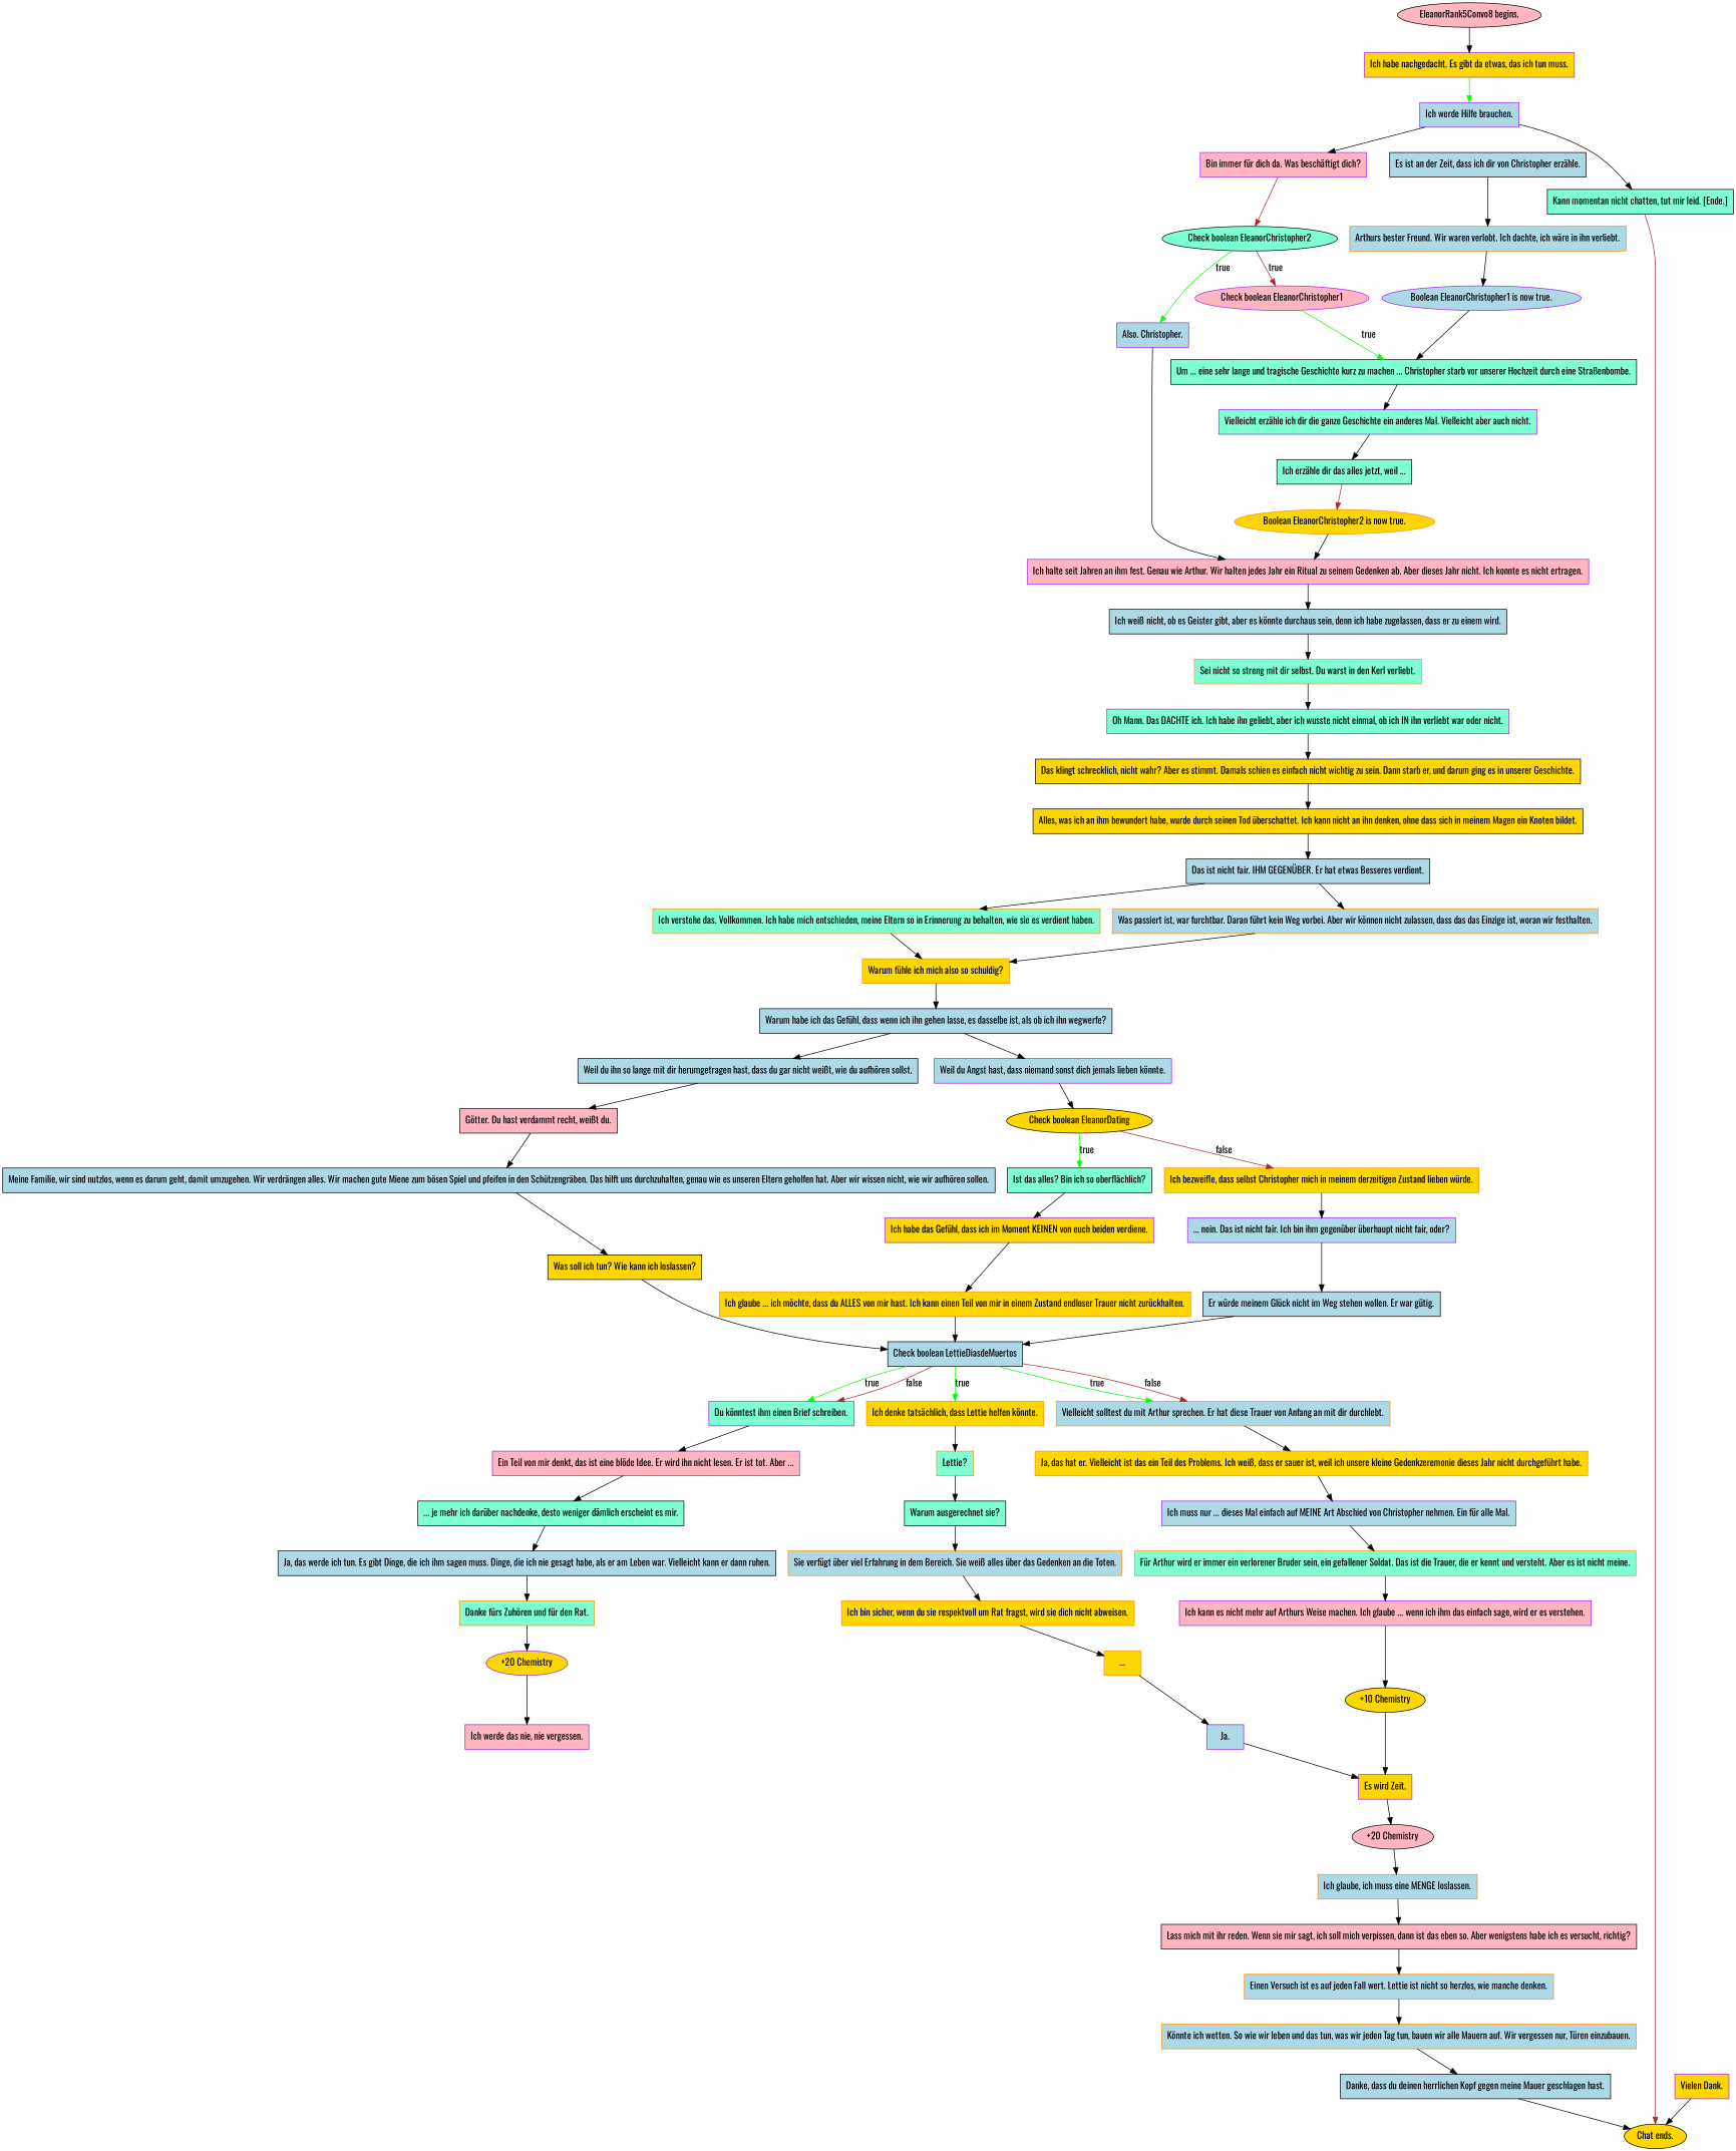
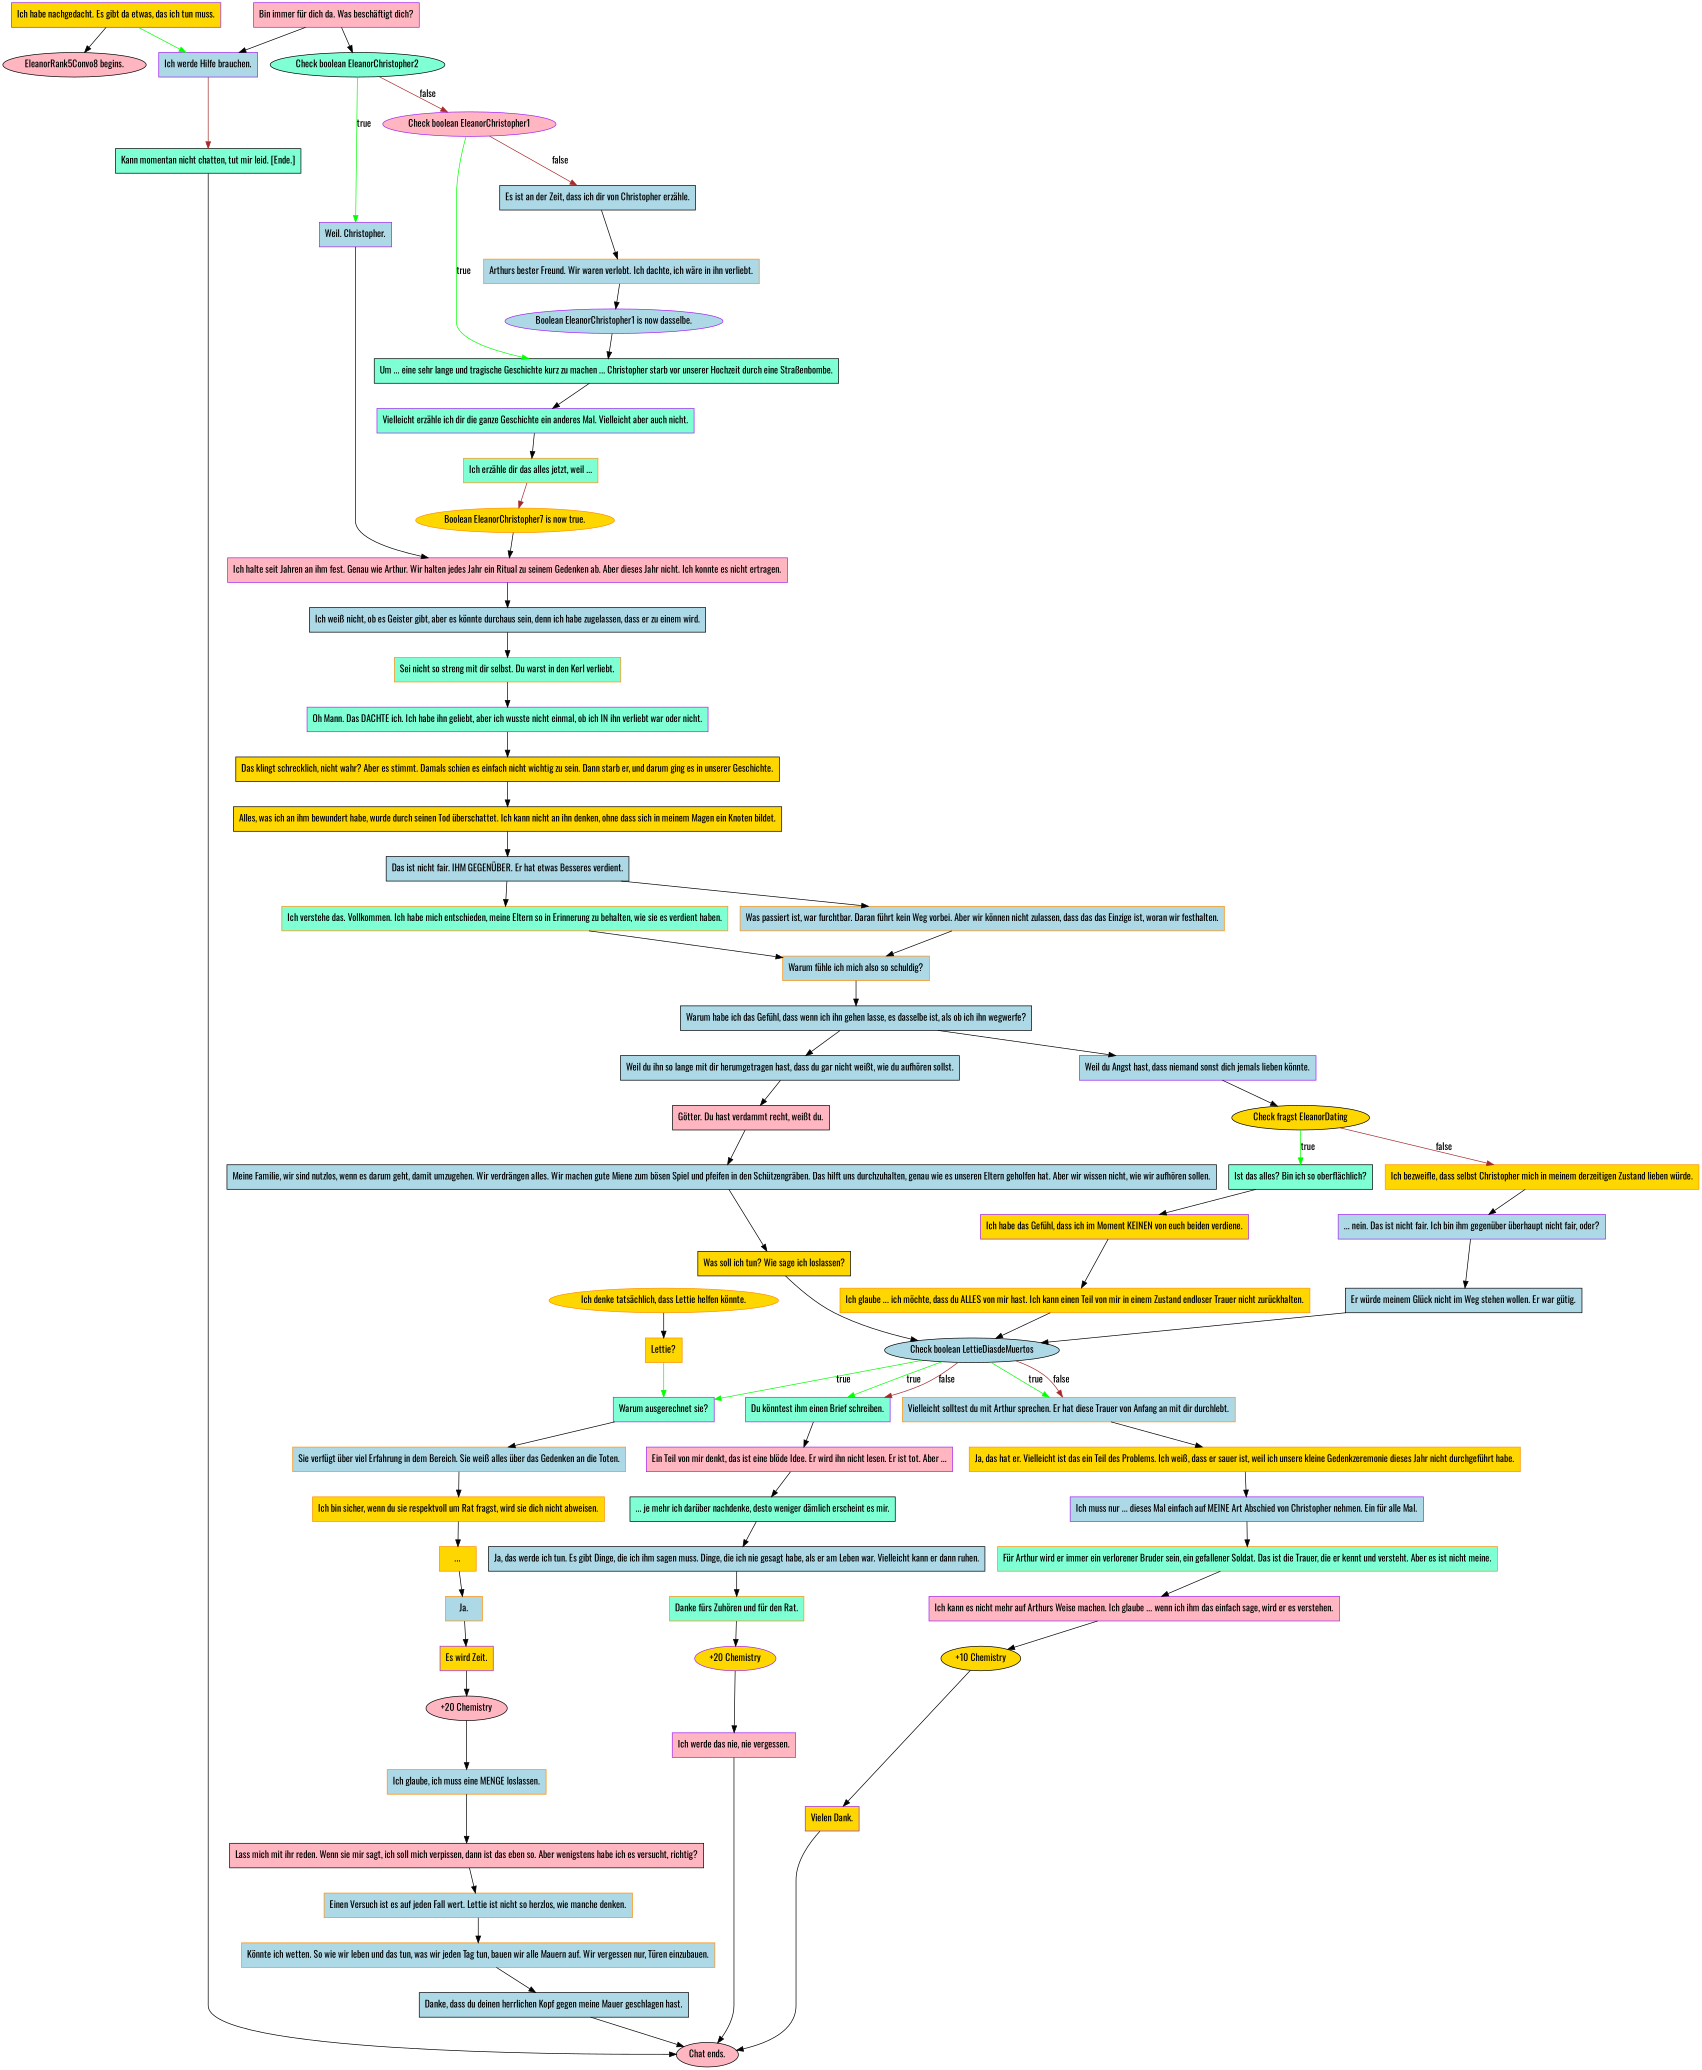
  digraph {
    fontname=Oswald
    node [color=black fillcolor=lightblue fontname=Oswald style=filled shape=box]
    edge [fontname=Oswald]
    "EleanorRank5Convo8 begins." [fillcolor=lightpink shape=""]
    n2 [color=purple fillcolor=gold label="Ich habe nachgedacht. Es gibt da etwas, das ich tun muss."]
    n3 [color=purple label="Ich werde Hilfe brauchen."]
    n4 [color=purple fillcolor=lightpink label="Bin immer für dich da. Was beschäftigt dich?"]
    n5 [fillcolor=aquamarine label="Kann momentan nicht chatten, tut mir leid. [Ende.]"]
    n6 [fillcolor=aquamarine label="Check boolean EleanorChristopher2" shape=""]
-   "Chat ends." [fillcolor=gold shape=""]
-   n8 [color=purple label="Also. Christopher."]
+   "Chat ends." [fillcolor=lightpink shape=""]
+   n8 [color=purple label="Weil. Christopher."]
    n9 [color=purple fillcolor=lightpink label="Check boolean EleanorChristopher1" shape=""]
    n10 [color=purple fillcolor=lightpink label="Ich halte seit Jahren an ihm fest. Genau wie Arthur. Wir halten jedes Jahr ein Ritual zu seinem Gedenken ab. Aber dieses Jahr nicht. Ich konnte es nicht ertragen."]
    n11 [fillcolor=aquamarine label="Um ... eine sehr lange und tragische Geschichte kurz zu machen ... Christopher starb vor unserer Hochzeit durch eine Straßenbombe."]
    n12 [label="Es ist an der Zeit, dass ich dir von Christopher erzähle."]
    n13 [label="Ich weiß nicht, ob es Geister gibt, aber es könnte durchaus sein, denn ich habe zugelassen, dass er zu einem wird."]
    n14 [color=purple fillcolor=aquamarine label="Vielleicht erzähle ich dir die ganze Geschichte ein anderes Mal. Vielleicht aber auch nicht."]
    n15 [color=darkorange label="Arthurs bester Freund. Wir waren verlobt. Ich dachte, ich wäre in ihn verliebt."]
    n16 [color=darkorange fillcolor=aquamarine label="Sei nicht so streng mit dir selbst. Du warst in den Kerl verliebt."]
-   n17 [fillcolor=aquamarine label="Ich erzähle dir das alles jetzt, weil ..."]
-   n18 [color=purple label="Boolean EleanorChristopher1 is now true." shape=""]
+   n17 [color=darkorange fillcolor=aquamarine label="Ich erzähle dir das alles jetzt, weil ..."]
+   n18 [color=purple label="Boolean EleanorChristopher1 is now dasselbe." shape=""]
    n19 [color=purple fillcolor=aquamarine label="Oh Mann. Das DACHTE ich. Ich habe ihn geliebt, aber ich wusste nicht einmal, ob ich IN ihn verliebt war oder nicht."]
-   n20 [color=darkorange fillcolor=gold label="Boolean EleanorChristopher2 is now true." shape=""]
+   n20 [color=darkorange fillcolor=gold label="Boolean EleanorChristopher7 is now true." shape=""]
    n21 [fillcolor=gold label="Das klingt schrecklich, nicht wahr? Aber es stimmt. Damals schien es einfach nicht wichtig zu sein. Dann starb er, und darum ging es in unserer Geschichte."]
    n22 [fillcolor=gold label="Alles, was ich an ihm bewundert habe, wurde durch seinen Tod überschattet. Ich kann nicht an ihn denken, ohne dass sich in meinem Magen ein Knoten bildet."]
    n23 [label="Das ist nicht fair. IHM GEGENÜBER. Er hat etwas Besseres verdient."]
    n24 [color=darkorange fillcolor=aquamarine label="Ich verstehe das. Vollkommen. Ich habe mich entschieden, meine Eltern so in Erinnerung zu behalten, wie sie es verdient haben."]
    n25 [color=darkorange label="Was passiert ist, war furchtbar. Daran führt kein Weg vorbei. Aber wir können nicht zulassen, dass das das Einzige ist, woran wir festhalten."]
-   n26 [color=darkorange fillcolor=gold label="Warum fühle ich mich also so schuldig?"]
+   n26 [color=darkorange label="Warum fühle ich mich also so schuldig?"]
    n27 [label="Warum habe ich das Gefühl, dass wenn ich ihn gehen lasse, es dasselbe ist, als ob ich ihn wegwerfe?"]
    n28 [label="Weil du ihn so lange mit dir herumgetragen hast, dass du gar nicht weißt, wie du aufhören sollst."]
    n29 [color=purple label="Weil du Angst hast, dass niemand sonst dich jemals lieben könnte."]
    n30 [fillcolor=lightpink label="Götter. Du hast verdammt recht, weißt du."]
-   n31 [fillcolor=gold label="Check boolean EleanorDating" shape=""]
+   n31 [fillcolor=gold label="Check fragst EleanorDating" shape=""]
    n32 [label="Meine Familie, wir sind nutzlos, wenn es darum geht, damit umzugehen. Wir verdrängen alles. Wir machen gute Miene zum bösen Spiel und pfeifen in den Schützengräben. Das hilft uns durchzuhalten, genau wie es unseren Eltern geholfen hat. Aber wir wissen nicht, wie wir aufhören sollen."]
    n33 [fillcolor=aquamarine label="Ist das alles? Bin ich so oberflächlich?"]
    n34 [color=darkorange fillcolor=gold label="Ich bezweifle, dass selbst Christopher mich in meinem derzeitigen Zustand lieben würde."]
-   n35 [fillcolor=gold label="Was soll ich tun? Wie kann ich loslassen?"]
+   n35 [fillcolor=gold label="Was soll ich tun? Wie sage ich loslassen?"]
    n36 [color=purple fillcolor=gold label="Ich habe das Gefühl, dass ich im Moment KEINEN von euch beiden verdiene."]
    n37 [color=purple label="... nein. Das ist nicht fair. Ich bin ihm gegenüber überhaupt nicht fair, oder?"]
-   n38 [label="Check boolean LettieDiasdeMuertos"]
+   n38 [label="Check boolean LettieDiasdeMuertos" shape=""]
    n39 [color=darkorange fillcolor=gold label="Ich glaube ... ich möchte, dass du ALLES von mir hast. Ich kann einen Teil von mir in einem Zustand endloser Trauer nicht zurückhalten."]
    n40 [label="Er würde meinem Glück nicht im Weg stehen wollen. Er war gütig."]
-   n41 [color=darkorange fillcolor=gold label="Ich denke tatsächlich, dass Lettie helfen könnte."]
+   n41 [color=darkorange fillcolor=gold label="Ich denke tatsächlich, dass Lettie helfen könnte." shape=ellipse]
    n42 [color=purple fillcolor=aquamarine label="Du könntest ihm einen Brief schreiben."]
    n43 [color=darkorange label="Vielleicht solltest du mit Arthur sprechen. Er hat diese Trauer von Anfang an mit dir durchlebt."]
-   n44 [color=darkorange fillcolor=aquamarine label="Lettie?"]
+   n44 [color=darkorange fillcolor=gold label="Lettie?"]
    n45 [color=purple fillcolor=lightpink label="Ein Teil von mir denkt, das ist eine blöde Idee. Er wird ihn nicht lesen. Er ist tot. Aber ..."]
    n46 [color=darkorange fillcolor=gold label="Ja, das hat er. Vielleicht ist das ein Teil des Problems. Ich weiß, dass er sauer ist, weil ich unsere kleine Gedenkzeremonie dieses Jahr nicht durchgeführt habe."]
-   n47 [fillcolor=aquamarine label="Warum ausgerechnet sie?"]
+   n47 [color=purple fillcolor=aquamarine label="Warum ausgerechnet sie?"]
    n48 [fillcolor=aquamarine label="... je mehr ich darüber nachdenke, desto weniger dämlich erscheint es mir."]
    n49 [color=purple label="Ich muss nur ... dieses Mal einfach auf MEINE Art Abschied von Christopher nehmen. Ein für alle Mal."]
    n50 [color=darkorange label="Sie verfügt über viel Erfahrung in dem Bereich. Sie weiß alles über das Gedenken an die Toten."]
    n51 [label="Ja, das werde ich tun. Es gibt Dinge, die ich ihm sagen muss. Dinge, die ich nie gesagt habe, als er am Leben war. Vielleicht kann er dann ruhen."]
    n52 [color=darkorange fillcolor=aquamarine label="Für Arthur wird er immer ein verlorener Bruder sein, ein gefallener Soldat. Das ist die Trauer, die er kennt und versteht. Aber es ist nicht meine."]
    n53 [color=darkorange fillcolor=gold label="Ich bin sicher, wenn du sie respektvoll um Rat fragst, wird sie dich nicht abweisen."]
    n54 [color=darkorange fillcolor=aquamarine label="Danke fürs Zuhören und für den Rat."]
    n55 [color=purple fillcolor=lightpink label="Ich kann es nicht mehr auf Arthurs Weise machen. Ich glaube ... wenn ich ihm das einfach sage, wird er es verstehen."]
    n56 [color=darkorange fillcolor=gold label="..."]
    n57 [color=purple fillcolor=gold label="+20 Chemistry" shape=""]
    n58 [fillcolor=gold label="+10 Chemistry" shape=""]
-   n59 [color=purple label="Ja."]
+   n59 [color=darkorange label="Ja."]
    n60 [color=purple fillcolor=lightpink label="Ich werde das nie, nie vergessen."]
    n61 [color=purple fillcolor=gold label="Vielen Dank."]
    n62 [color=purple fillcolor=gold label="Es wird Zeit."]
    n63 [fillcolor=lightpink label="+20 Chemistry" shape=""]
    n64 [color=darkorange label="Ich glaube, ich muss eine MENGE loslassen."]
    n65 [fillcolor=lightpink label="Lass mich mit ihr reden. Wenn sie mir sagt, ich soll mich verpissen, dann ist das eben so. Aber wenigstens habe ich es versucht, richtig?"]
    n66 [color=darkorange label="Einen Versuch ist es auf jeden Fall wert. Lettie ist nicht so herzlos, wie manche denken."]
    n67 [color=darkorange label="Könnte ich wetten. So wie wir leben und das tun, was wir jeden Tag tun, bauen wir alle Mauern auf. Wir vergessen nur, Türen einzubauen."]
    n68 [label="Danke, dass du deinen herrlichen Kopf gegen meine Mauer geschlagen hast."]
-   "EleanorRank5Convo8 begins." -> n2
+   n2 -> "EleanorRank5Convo8 begins."
    n2 -> n3 [color=green]
-   n3 -> n4
-   n3 -> n5
-   n4 -> n6 [color=brown]
-   n5 -> "Chat ends." [color=brown]
+   n4 -> n3
+   n3 -> n5 [color=brown]
+   n4 -> n6
+   n5 -> "Chat ends."
    n6 -> n8 [color=green label=true]
-   n6 -> n9 [color=brown label=true]
+   n6 -> n9 [color=brown label=false]
    n8 -> n10
    n9 -> n11 [color=green label=true]
+   n9 -> n12 [color=brown label=false]
    n10 -> n13
    n11 -> n14
    n12 -> n15
    n13 -> n16
    n14 -> n17
    n15 -> n18
    n16 -> n19
    n17 -> n20 [color=brown]
    n18 -> n11
    n19 -> n21
    n20 -> n10
    n21 -> n22
    n22 -> n23
    n23 -> n24
    n23 -> n25
    n24 -> n26
    n25 -> n26
    n26 -> n27
    n27 -> n28
    n27 -> n29
    n28 -> n30
    n29 -> n31
    n30 -> n32
    n31 -> n33 [color=green label=true]
    n31 -> n34 [color=brown label=false]
    n32 -> n35
    n33 -> n36
    n34 -> n37
    n35 -> n38
    n36 -> n39
    n37 -> n40
-   n38 -> n41 [color=green label=true]
+   n38 -> n47 [color=green label=true]
    n38 -> n42 [color=green label=true]
    n38 -> n42 [color=brown label=false]
    n38 -> n43 [color=green label=true]
    n38 -> n43 [color=brown label=false]
    n39 -> n38
    n40 -> n38
    n41 -> n44
    n42 -> n45
    n43 -> n46
-   n44 -> n47
+   n44 -> n47 [color=green]
    n45 -> n48
    n46 -> n49
    n47 -> n50
    n48 -> n51
    n49 -> n52
    n50 -> n53
    n51 -> n54
    n52 -> n55
    n53 -> n56
    n54 -> n57
    n55 -> n58
    n56 -> n59
    n57 -> n60
-   n58 -> n62
+   n58 -> n61
    n59 -> n62
+   n60 -> "Chat ends."
    n61 -> "Chat ends."
    n62 -> n63
    n63 -> n64
    n64 -> n65
    n65 -> n66
    n66 -> n67
    n67 -> n68
    n68 -> "Chat ends."
  }
